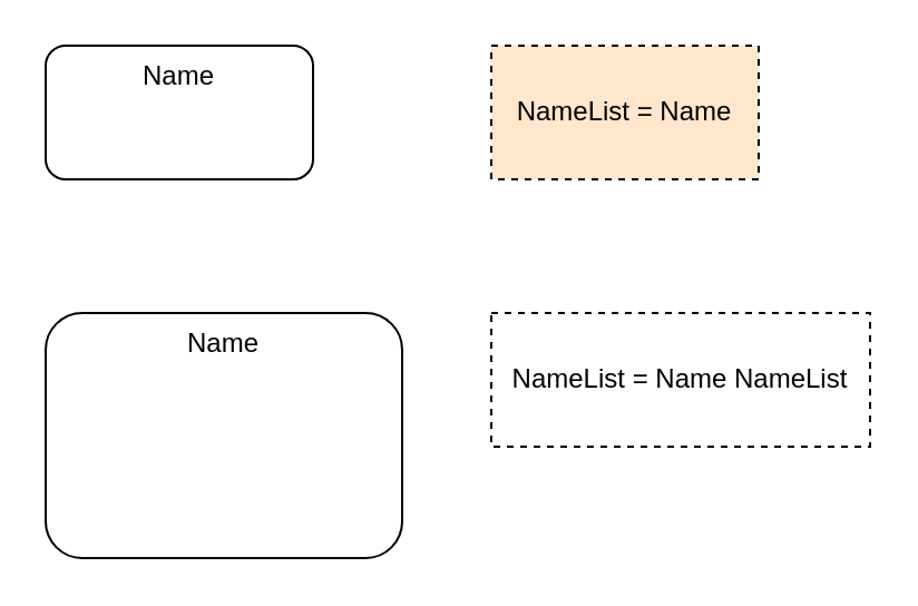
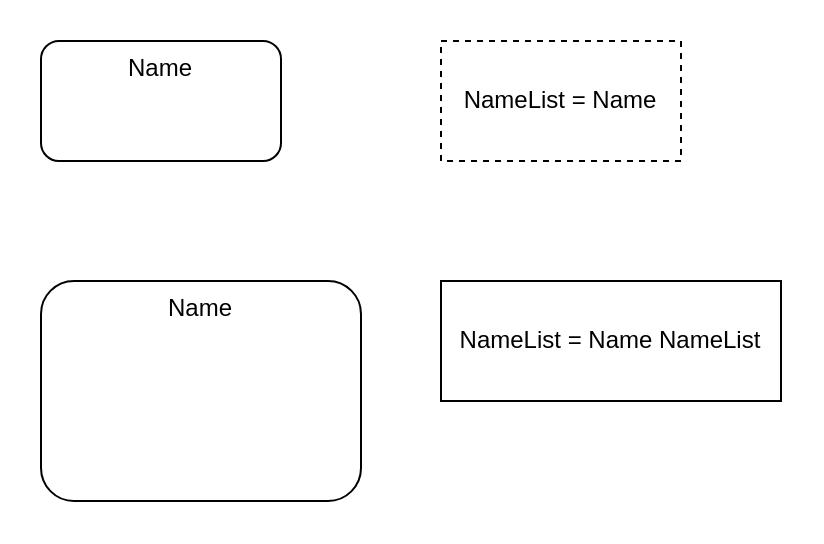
  <mxCell id="0" />
  <mxCell id="1" parent="0" />
  <mxCell id="2" value="Name" style="rounded=1;whiteSpace=wrap;html=1;verticalAlign=top;" vertex="1" parent="1"><mxGeometry x="20" y="20" width="120" height="60" as="geometry" /></mxCell>
  <mxCell id="3" value="Name" style="rounded=1;whiteSpace=wrap;html=1;verticalAlign=top;" vertex="1" parent="1"><mxGeometry x="20" y="140" width="160" height="110" as="geometry" /></mxCell>
- <mxCell id="4" value="NameList = Name" style="rounded=0;whiteSpace=wrap;html=1;dashed=1;fillColor=#ffe6cc;" vertex="1" parent="1"><mxGeometry x="220" y="20" width="120" height="60" as="geometry" /></mxCell>
- <mxCell id="5" value="NameList = Name NameList" style="rounded=0;whiteSpace=wrap;html=1;dashed=1;" vertex="1" parent="1"><mxGeometry x="220" y="140" width="170" height="60" as="geometry" /></mxCell>
+ <mxCell id="4" value="NameList = Name" style="rounded=0;whiteSpace=wrap;html=1;dashed=1;" vertex="1" parent="1"><mxGeometry x="220" y="20" width="120" height="60" as="geometry" /></mxCell>
+ <mxCell id="5" value="NameList = Name NameList" style="rounded=0;whiteSpace=wrap;html=1;dashed=0;" vertex="1" parent="1"><mxGeometry x="220" y="140" width="170" height="60" as="geometry" /></mxCell>
